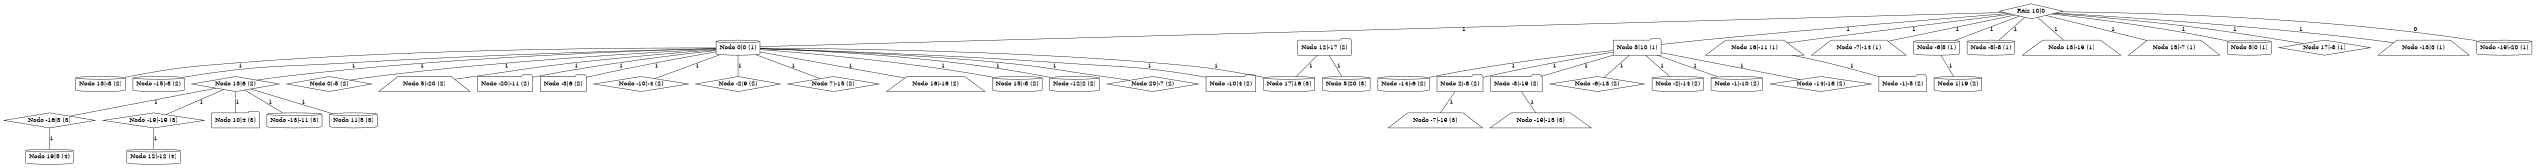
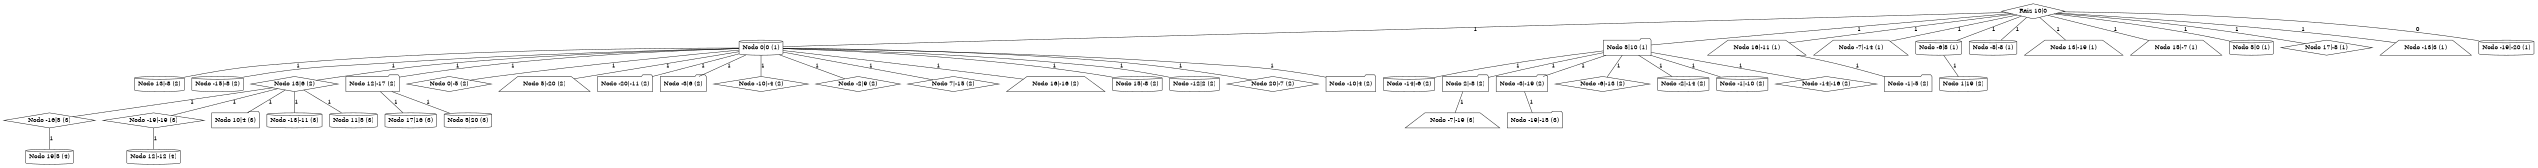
  graph {
    fontname="DejaVu Serif"
    node [fontname="DejaVu Serif" shape=cylinder]
    edge [fontname="DejaVu Serif"]
    n1 [label="Raiz 10|0" shape=diamond]
    n2 [label="Nodo 0|0 (1)"]
    n3 [label="Nodo 5|10 (1)" shape=folder]
    n4 [label="Nodo 16|-11 (1)" shape=trapezium]
    n5 [label="Nodo -7|-14 (1)" shape=trapezium]
    n6 [label="Nodo -6|8 (1)"]
    n7 [label="Nodo -8|-8 (1)"]
    n8 [label="Nodo 13|-19 (1)" shape=trapezium]
    n9 [label="Nodo 15|-7 (1)" shape=trapezium]
    n10 [label="Nodo 5|0 (1)"]
    n11 [label="Nodo 17|-8 (1)" shape=diamond]
    n12 [label="Nodo -13|3 (1)" shape=trapezium]
    n13 [label="Nodo -19|-20 (1)"]
    n14 [label="Nodo 13|-8 (2)"]
    n15 [label="Nodo -15|-8 (2)"]
    n16 [label="Nodo 13|6 (2)" shape=diamond]
    n17 [label="Nodo 12|-17 (2)" shape=folder]
    n18 [label="Nodo 0|-5 (2)" shape=diamond]
    n19 [label="Nodo 5|-20 (2)" shape=trapezium]
    n20 [label="Nodo -20|-11 (2)" shape=folder]
    n21 [label="Nodo -3|6 (2)" shape=folder]
    n22 [label="Nodo -10|-4 (2)" shape=diamond]
    n23 [label="Nodo -2|9 (2)" shape=diamond]
    n24 [label="Nodo 7|-15 (2)" shape=diamond]
    n25 [label="Nodo 16|-16 (2)" shape=trapezium]
    n26 [label="Nodo 15|-8 (2)"]
    n27 [label="Nodo -12|2 (2)"]
    n28 [label="Nodo 20|-7 (2)" shape=diamond]
    n29 [label="Nodo -10|4 (2)" shape=folder]
    n30 [label="Nodo -14|-6 (2)"]
    n31 [label="Nodo 2|-8 (2)" shape=folder]
    n32 [label="Nodo -3|-19 (2)" shape=folder]
    n33 [label="Nodo -6|-13 (2)" shape=diamond]
    n34 [label="Nodo -2|-14 (2)"]
    n35 [label="Nodo -1|-10 (2)"]
    n36 [label="Nodo -14|-16 (2)" shape=diamond]
    n37 [label="Nodo -1|-5 (2)" shape=folder]
    n38 [label="Nodo 1|19 (2)"]
    n39 [label="Nodo -16|5 (3)" shape=diamond]
    n40 [label="Nodo -19|-19 (3)" shape=diamond]
    n41 [label="Nodo 10|4 (3)" shape=folder]
    n42 [label="Nodo -13|-11 (3)"]
    n43 [label="Nodo 11|5 (3)"]
    n44 [label="Nodo 17|16 (3)"]
    n45 [label="Nodo 5|20 (3)"]
    n46 [label="Nodo -7|-19 (3)" shape=trapezium]
-   n47 [label="Nodo -19|-15 (3)" shape=trapezium]
+   n47 [label="Nodo -19|-15 (3)" shape=folder]
    n48 [label="Nodo 19|5 (4)"]
    n49 [label="Nodo 12|-12 (4)"]
    n1 -- n2 [label=1]
    n1 -- n3 [label=1]
    n1 -- n4 [label=1]
    n1 -- n5 [label=1]
    n1 -- n6 [label=1]
    n1 -- n7 [label=1]
    n1 -- n8 [label=1]
    n1 -- n9 [label=1]
    n1 -- n10 [label=1]
    n1 -- n11 [label=1]
    n1 -- n12 [label=1]
    n1 -- n13 [label=0]
    n2 -- n14 [label=1]
    n2 -- n15 [label=1]
    n2 -- n16 [label=1]
-   n2 -- n44 [label=1]
+   n2 -- n17 [label=1]
    n2 -- n18 [label=1]
    n2 -- n19 [label=1]
    n2 -- n20 [label=1]
    n2 -- n21 [label=1]
    n2 -- n22 [label=1]
    n2 -- n23 [label=1]
    n2 -- n24 [label=1]
    n2 -- n25 [label=1]
    n2 -- n26 [label=1]
    n2 -- n27 [label=1]
    n2 -- n28 [label=1]
    n2 -- n29 [label=1]
    n3 -- n30 [label=1]
    n3 -- n31 [label=1]
    n3 -- n32 [label=1]
    n3 -- n33 [label=1]
    n3 -- n34 [label=1]
    n3 -- n35 [label=1]
    n3 -- n36 [label=1]
    n4 -- n37 [label=1]
    n6 -- n38 [label=1]
    n16 -- n39 [label=1]
    n16 -- n40 [label=1]
    n16 -- n41 [label=1]
    n16 -- n42 [label=1]
    n16 -- n43 [label=1]
    n17 -- n44 [label=1]
    n17 -- n45 [label=1]
    n31 -- n46 [label=1]
    n32 -- n47 [label=1]
    n39 -- n48 [label=1]
    n40 -- n49 [label=1]
  }
